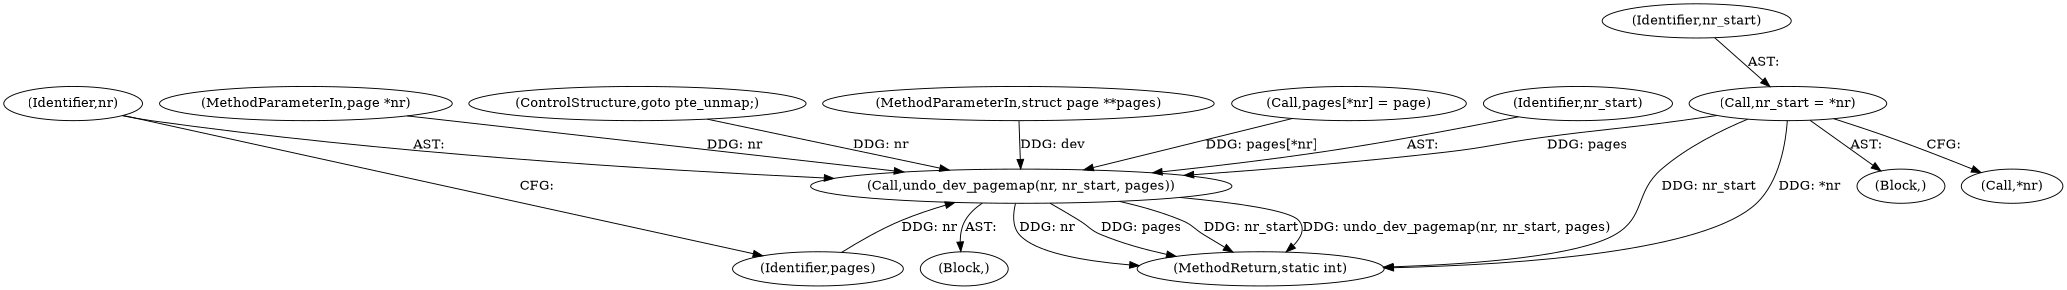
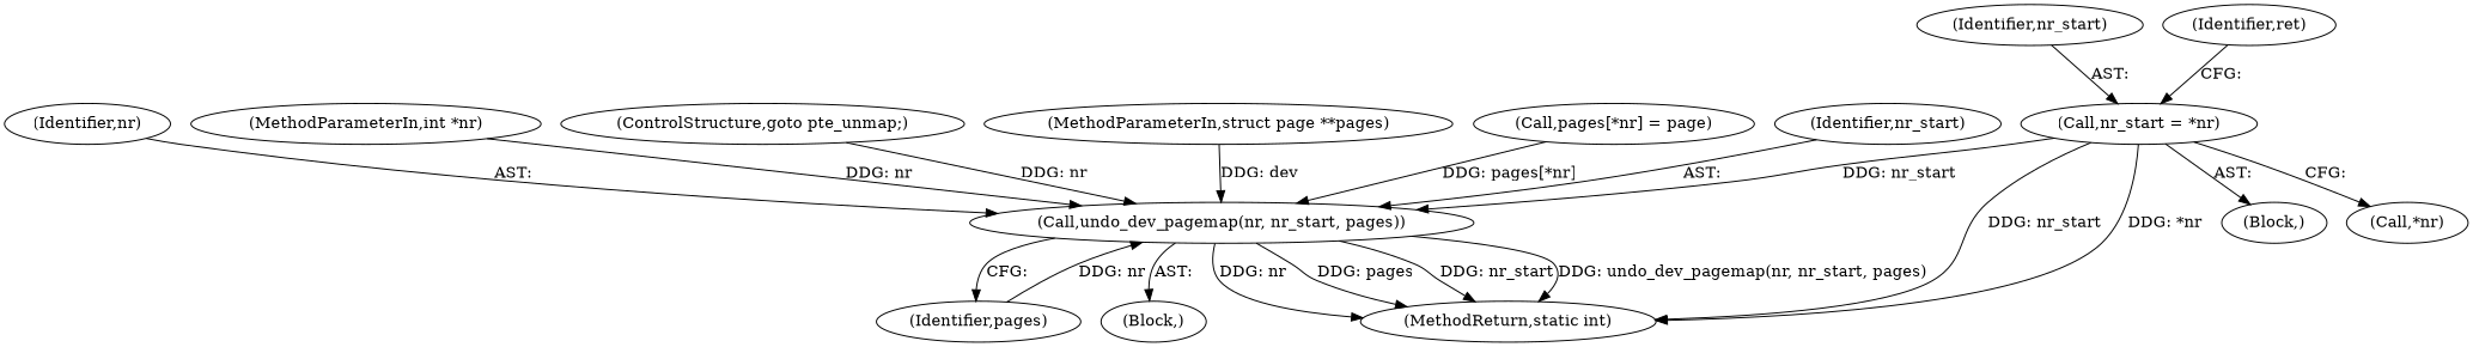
  digraph {
    n1 [label="(Call,nr_start = *nr)"]
    n2 [label="(Call,undo_dev_pagemap(nr, nr_start, pages))"]
    n3 [label="(Call,*nr)"]
    n4 [label="(MethodReturn,static int)"]
    n5 [label="(Block,)"]
    n6 [label="(Identifier,pages)"]
    n7 [label="(Block,)"]
    n8 [label="(Identifier,nr_start)"]
-   n9 [label="(MethodParameterIn,page *nr)"]
+   n9 [label="(MethodParameterIn,int *nr)"]
    n10 [label="(ControlStructure,goto pte_unmap;)"]
    n11 [label="(MethodParameterIn,struct page **pages)"]
+   n12 [label="(Identifier,ret)"]
    n13 [label="(Call,pages[*nr] = page)"]
    n14 [label="(Identifier,nr)"]
    n15 [label="(Identifier,nr_start)"]
-   n1 -> n2 [label="DDG: pages"]
+   n1 -> n2 [label="DDG: nr_start"]
    n1 -> n3 [label="CFG: "]
    n1 -> n4 [label="DDG: nr_start"]
    n1 -> n4 [label="DDG: *nr"]
    n1 -> n5 [label="AST: "]
    n2 -> n4 [label="DDG: pages"]
    n2 -> n4 [label="DDG: nr_start"]
    n2 -> n4 [label="DDG: undo_dev_pagemap(nr, nr_start, pages)"]
    n2 -> n4 [label="DDG: nr"]
-   n14 -> n6 [label="CFG: "]
+   n2 -> n6 [label="CFG: "]
    n2 -> n7 [label="AST: "]
    n6 -> n2 [label="DDG: nr"]
    n8 -> n1 [label="AST: "]
    n9 -> n2 [label="DDG: nr"]
    n10 -> n2 [label="DDG: nr"]
    n11 -> n2 [label="DDG: dev"]
+   n12 -> n1 [label="CFG: "]
    n13 -> n2 [label="DDG: pages[*nr]"]
    n14 -> n2 [label="AST: "]
    n15 -> n2 [label="AST: "]
  }
